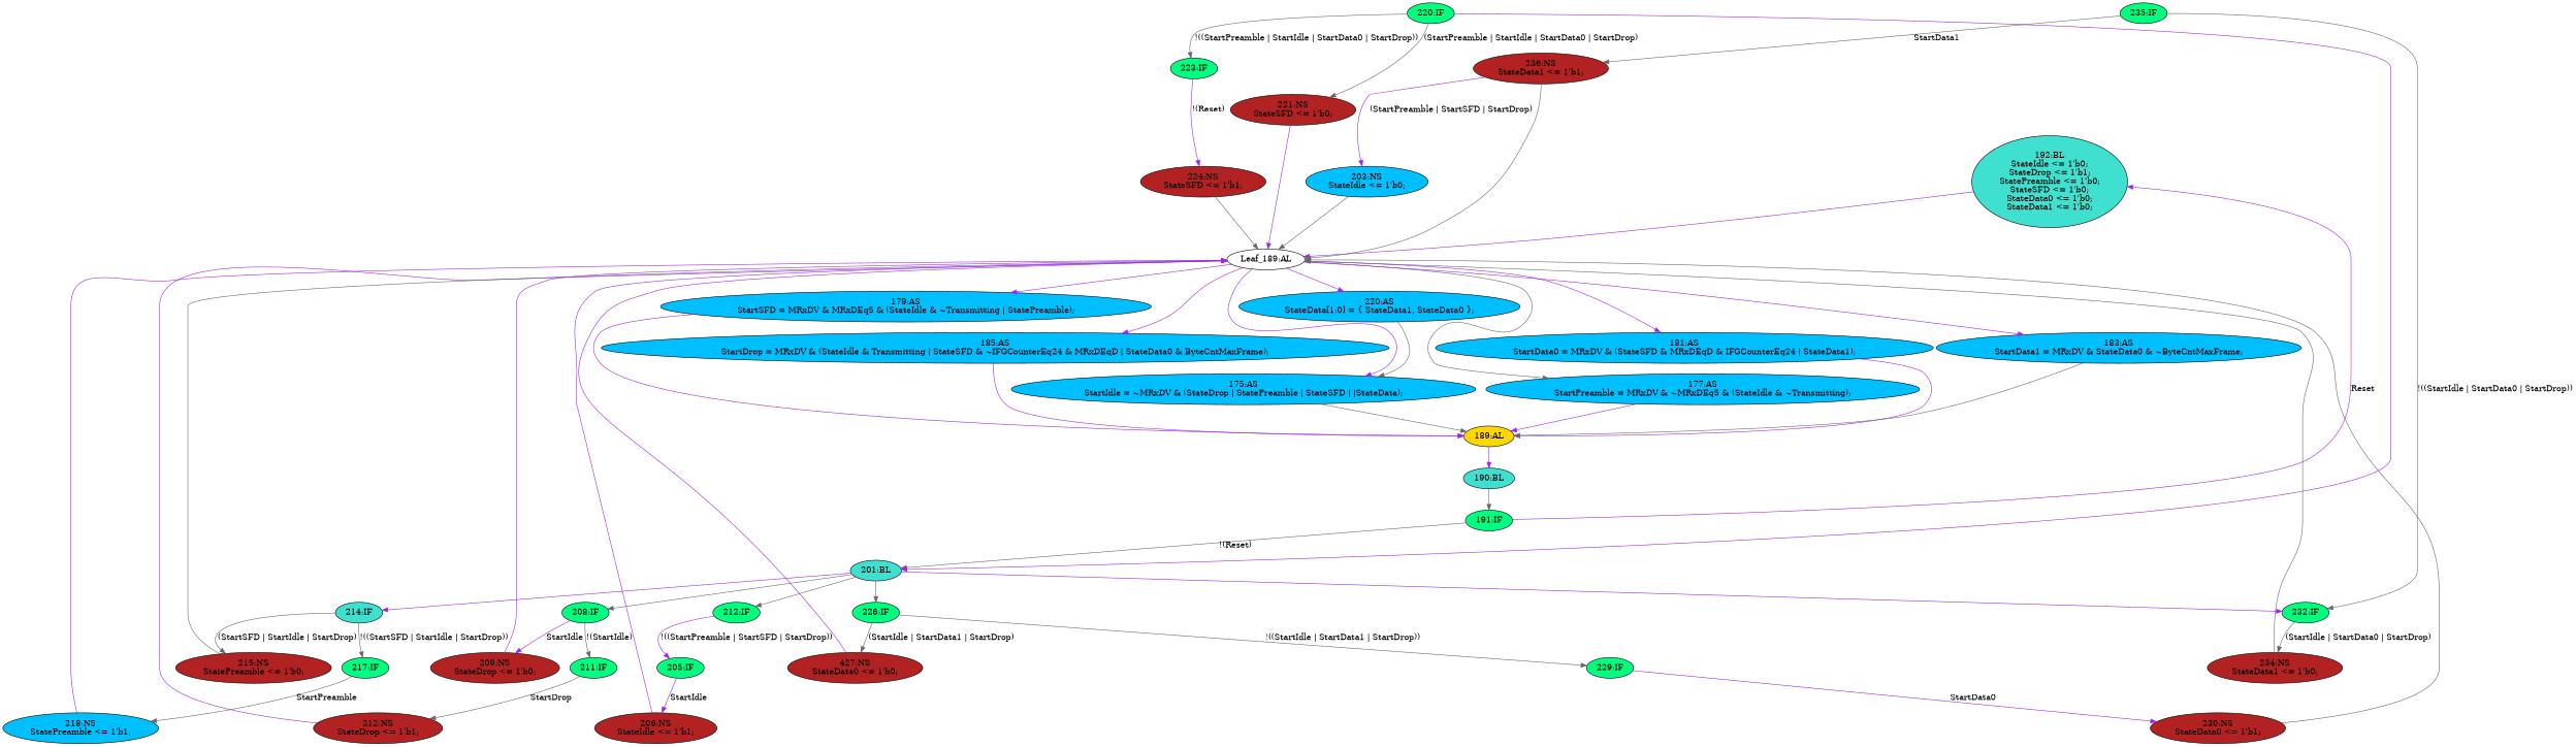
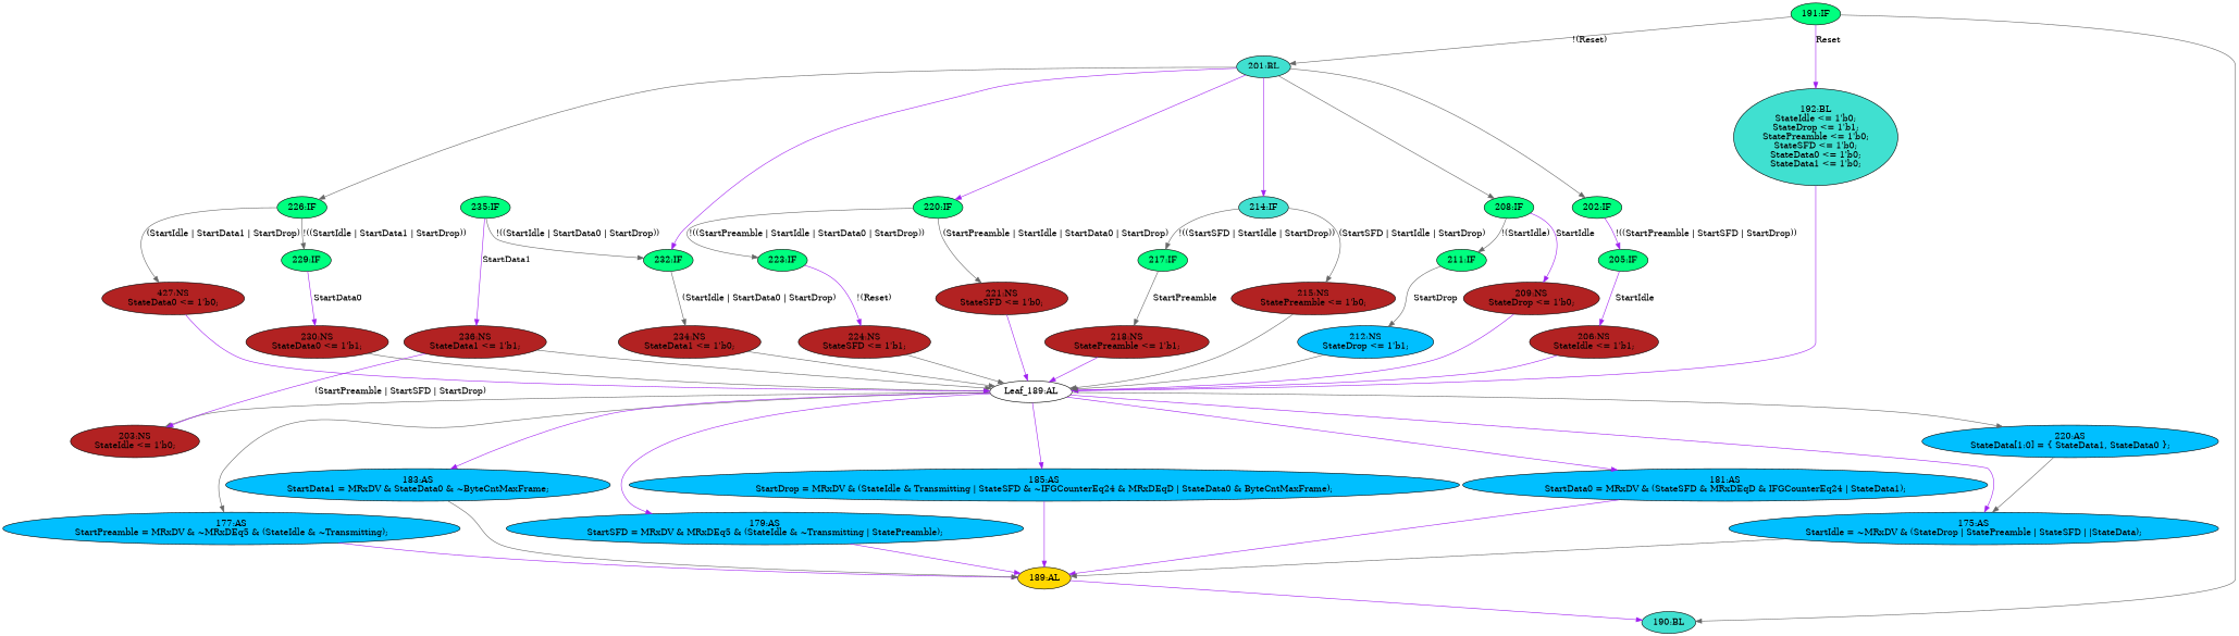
  strict digraph {
    node [fillcolor=firebrick statements="[]" style=filled typ=IfStatement]
    edge [color=gray40 cond="[]" lineno=None]
    n1 [ast="<pyverilog.vparser.ast.Block object at 0x7f0598707650>" fillcolor=turquoise label="192:BL\nStateIdle <= 1'b0;\nStateDrop <= 1'b1;\nStatePreamble <= 1'b0;\nStateSFD <= 1'b0;\nStateData0 <= 1'b0;\nStateData1 <= 1'b0;" statements="[<pyverilog.vparser.ast.NonblockingSubstitution object at 0x7f0598707150>, <pyverilog.vparser.ast.NonblockingSubstitution object at 0x7f0598707290>, <pyverilog.vparser.ast.NonblockingSubstitution object at 0x7f0598707410>, <pyverilog.vparser.ast.NonblockingSubstitution object at 0x7f0598707550>, <pyverilog.vparser.ast.NonblockingSubstitution object at 0x7f0598707690>, <pyverilog.vparser.ast.NonblockingSubstitution object at 0x7f05987077d0>]" typ=Block]
    n2 [def_var="['StateSFD', 'StateIdle', 'StateDrop', 'StateData1', 'StatePreamble', 'StateData0']" label="Leaf_189:AL" fillcolor="" statements="" style="" typ=""]
    n3 [ast="<pyverilog.vparser.ast.Assign object at 0x7f0598709d10>" def_var="['StartDrop']" fillcolor=deepskyblue label="185:AS\nStartDrop = MRxDV & (StateIdle & Transmitting | StateSFD & ~IFGCounterEq24 & MRxDEqD | StateData0 & ByteCntMaxFrame);" typ=Assign use_var="['MRxDV', 'StateIdle', 'Transmitting', 'StateSFD', 'IFGCounterEq24', 'MRxDEqD', 'StateData0', 'ByteCntMaxFrame']"]
    n4 [ast="<pyverilog.vparser.ast.Assign object at 0x7f05987094d0>" def_var="['StartData0']" fillcolor=deepskyblue label="181:AS\nStartData0 = MRxDV & (StateSFD & MRxDEqD & IFGCounterEq24 | StateData1);" typ=Assign use_var="['MRxDV', 'StateSFD', 'MRxDEqD', 'IFGCounterEq24', 'StateData1']"]
    n5 [ast="<pyverilog.vparser.ast.Assign object at 0x7f0598ae2690>" def_var="['StateData']" fillcolor=deepskyblue label="220:AS\nStateData[1:0] = { StateData1, StateData0 };" typ=Assign use_var="['StateData1', 'StateData0']"]
    n6 [ast="<pyverilog.vparser.ast.Assign object at 0x7f0598dc39d0>" def_var="['StartIdle']" fillcolor=deepskyblue label="175:AS\nStartIdle = ~MRxDV & (StateDrop | StatePreamble | StateSFD | |StateData);" typ=Assign use_var="['MRxDV', 'StateDrop', 'StatePreamble', 'StateSFD', 'StateData']"]
    n7 [ast="<pyverilog.vparser.ast.Assign object at 0x7f0598dc3cd0>" def_var="['StartPreamble']" fillcolor=deepskyblue label="177:AS\nStartPreamble = MRxDV & ~MRxDEq5 & (StateIdle & ~Transmitting);" typ=Assign use_var="['MRxDV', 'MRxDEq5', 'StateIdle', 'Transmitting']"]
    n8 [ast="<pyverilog.vparser.ast.Assign object at 0x7f0598709790>" def_var="['StartData1']" fillcolor=deepskyblue label="183:AS\nStartData1 = MRxDV & StateData0 & ~ByteCntMaxFrame;" typ=Assign use_var="['MRxDV', 'StateData0', 'ByteCntMaxFrame']"]
    n9 [ast="<pyverilog.vparser.ast.Assign object at 0x7f0598709150>" def_var="['StartSFD']" fillcolor=deepskyblue label="179:AS\nStartSFD = MRxDV & MRxDEq5 & (StateIdle & ~Transmitting | StatePreamble);" typ=Assign use_var="['MRxDV', 'MRxDEq5', 'StateIdle', 'Transmitting', 'StatePreamble']"]
    n10 [ast="<pyverilog.vparser.ast.Always object at 0x7f0598709f50>" clk_sens=True fillcolor=gold label="189:AL" sens="['MRxClk', 'Reset']" typ=Always use_var="['Reset', 'StartSFD', 'StartPreamble', 'StartDrop', 'StartIdle', 'StartData0', 'StartData1']"]
    n11 [ast="<pyverilog.vparser.ast.NonblockingSubstitution object at 0x7f0598707f50>" label="209:NS\nStateDrop <= 1'b0;" statements="[<pyverilog.vparser.ast.NonblockingSubstitution object at 0x7f0598707f50>]" typ=NonblockingSubstitution]
    n12 [ast="<pyverilog.vparser.ast.Block object at 0x7f0598709f90>" fillcolor=turquoise label="190:BL" typ=Block]
    n13 [ast="<pyverilog.vparser.ast.IfStatement object at 0x7f0598707790>" fillcolor=springgreen label="191:IF"]
    n14 [ast="<pyverilog.vparser.ast.Block object at 0x7f0598adf290>" fillcolor=turquoise label="201:BL" typ=Block]
-   n15 [ast="<pyverilog.vparser.ast.IfStatement object at 0x7f0598707c10>" fillcolor=springgreen label="212:IF"]
+   n15 [ast="<pyverilog.vparser.ast.IfStatement object at 0x7f0598707c10>" fillcolor=springgreen label="202:IF"]
    n16 [ast="<pyverilog.vparser.ast.IfStatement object at 0x7f0598707f90>" fillcolor=springgreen label="208:IF"]
    n17 [ast="<pyverilog.vparser.ast.IfStatement object at 0x7f0598adfa50>" fillcolor=springgreen label="220:IF"]
    n18 [ast="<pyverilog.vparser.ast.IfStatement object at 0x7f0598adf490>" fillcolor=turquoise label="214:IF"]
    n19 [ast="<pyverilog.vparser.ast.IfStatement object at 0x7f0598ae2390>" fillcolor=springgreen label="232:IF"]
    n20 [ast="<pyverilog.vparser.ast.IfStatement object at 0x7f0598adfed0>" fillcolor=springgreen label="226:IF"]
    n21 [ast="<pyverilog.vparser.ast.IfStatement object at 0x7f0598707d10>" fillcolor=springgreen label="205:IF"]
    n22 [ast="<pyverilog.vparser.ast.NonblockingSubstitution object at 0x7f0598707e50>" label="206:NS\nStateIdle <= 1'b1;" statements="[<pyverilog.vparser.ast.NonblockingSubstitution object at 0x7f0598707e50>]" typ=NonblockingSubstitution]
-   n23 [ast="<pyverilog.vparser.ast.NonblockingSubstitution object at 0x7f0598707bd0>" fillcolor=deepskyblue label="203:NS\nStateIdle <= 1'b0;" statements="[<pyverilog.vparser.ast.NonblockingSubstitution object at 0x7f0598707bd0>]" typ=NonblockingSubstitution]
+   n23 [ast="<pyverilog.vparser.ast.NonblockingSubstitution object at 0x7f0598707bd0>" label="203:NS\nStateIdle <= 1'b0;" statements="[<pyverilog.vparser.ast.NonblockingSubstitution object at 0x7f0598707bd0>]" typ=NonblockingSubstitution]
    n24 [ast="<pyverilog.vparser.ast.IfStatement object at 0x7f0598adf0d0>" fillcolor=springgreen label="211:IF"]
-   n25 [ast="<pyverilog.vparser.ast.NonblockingSubstitution object at 0x7f0598adf210>" label="212:NS\nStateDrop <= 1'b1;" statements="[<pyverilog.vparser.ast.NonblockingSubstitution object at 0x7f0598adf210>]" typ=NonblockingSubstitution]
+   n25 [ast="<pyverilog.vparser.ast.NonblockingSubstitution object at 0x7f0598adf210>" fillcolor=deepskyblue label="212:NS\nStateDrop <= 1'b1;" statements="[<pyverilog.vparser.ast.NonblockingSubstitution object at 0x7f0598adf210>]" typ=NonblockingSubstitution]
    n26 [ast="<pyverilog.vparser.ast.IfStatement object at 0x7f0598ae2490>" fillcolor=springgreen label="235:IF"]
    n27 [ast="<pyverilog.vparser.ast.NonblockingSubstitution object at 0x7f0598ae25d0>" label="236:NS\nStateData1 <= 1'b1;" statements="[<pyverilog.vparser.ast.NonblockingSubstitution object at 0x7f0598ae25d0>]" typ=NonblockingSubstitution]
    n28 [ast="<pyverilog.vparser.ast.NonblockingSubstitution object at 0x7f0598adfa10>" label="221:NS\nStateSFD <= 1'b0;" statements="[<pyverilog.vparser.ast.NonblockingSubstitution object at 0x7f0598adfa10>]" typ=NonblockingSubstitution]
    n29 [ast="<pyverilog.vparser.ast.IfStatement object at 0x7f0598adfb50>" fillcolor=springgreen label="223:IF"]
    n30 [ast="<pyverilog.vparser.ast.NonblockingSubstitution object at 0x7f0598adfc90>" label="224:NS\nStateSFD <= 1'b1;" statements="[<pyverilog.vparser.ast.NonblockingSubstitution object at 0x7f0598adfc90>]" typ=NonblockingSubstitution]
    n31 [ast="<pyverilog.vparser.ast.IfStatement object at 0x7f0598adffd0>" fillcolor=springgreen label="229:IF"]
    n32 [ast="<pyverilog.vparser.ast.NonblockingSubstitution object at 0x7f0598ae2150>" label="230:NS\nStateData0 <= 1'b1;" statements="[<pyverilog.vparser.ast.NonblockingSubstitution object at 0x7f0598ae2150>]" typ=NonblockingSubstitution]
    n33 [ast="<pyverilog.vparser.ast.NonblockingSubstitution object at 0x7f0598ae2350>" label="234:NS\nStateData1 <= 1'b0;" statements="[<pyverilog.vparser.ast.NonblockingSubstitution object at 0x7f0598ae2350>]" typ=NonblockingSubstitution]
    n34 [ast="<pyverilog.vparser.ast.NonblockingSubstitution object at 0x7f0598adf450>" label="215:NS\nStatePreamble <= 1'b0;" statements="[<pyverilog.vparser.ast.NonblockingSubstitution object at 0x7f0598adf450>]" typ=NonblockingSubstitution]
    n35 [ast="<pyverilog.vparser.ast.IfStatement object at 0x7f0598adf650>" fillcolor=springgreen label="217:IF"]
    n36 [ast="<pyverilog.vparser.ast.NonblockingSubstitution object at 0x7f0598adfe90>" label="427:NS\nStateData0 <= 1'b0;" statements="[<pyverilog.vparser.ast.NonblockingSubstitution object at 0x7f0598adfe90>]" typ=NonblockingSubstitution]
-   n37 [ast="<pyverilog.vparser.ast.NonblockingSubstitution object at 0x7f0598adf750>" fillcolor=deepskyblue label="218:NS\nStatePreamble <= 1'b1;" statements="[<pyverilog.vparser.ast.NonblockingSubstitution object at 0x7f0598adf750>]" typ=NonblockingSubstitution]
+   n37 [ast="<pyverilog.vparser.ast.NonblockingSubstitution object at 0x7f0598adf750>" label="218:NS\nStatePreamble <= 1'b1;" statements="[<pyverilog.vparser.ast.NonblockingSubstitution object at 0x7f0598adf750>]" typ=NonblockingSubstitution]
    n1 -> n2 [color=purple]
    n2 -> n3 [color=purple cond="" lineno=""]
    n2 -> n4 [color=purple cond="" lineno=""]
-   n2 -> n5 [color=purple cond="" lineno=""]
+   n2 -> n5 [cond="" lineno=""]
    n2 -> n6 [color=purple cond="" lineno=""]
    n2 -> n7 [cond="" lineno=""]
    n2 -> n8 [color=purple cond="" lineno=""]
    n2 -> n9 [color=purple cond="" lineno=""]
    n3 -> n10 [color=purple cond="" lineno=""]
    n4 -> n10 [color=purple cond="" lineno=""]
    n5 -> n6 [cond="" lineno=""]
    n6 -> n10 [cond="" lineno=""]
    n7 -> n10 [color=purple cond="" lineno=""]
    n8 -> n10 [cond="" lineno=""]
    n9 -> n10 [color=purple cond="" lineno=""]
    n10 -> n12 [color=purple]
    n11 -> n2 [color=purple]
-   n12 -> n13
+   n13 -> n12
    n13 -> n1 [color=purple cond="['Reset']" label=Reset lineno=191]
    n13 -> n14 [cond="['Reset']" label="!(Reset)" lineno=191]
    n14 -> n15
    n14 -> n16
-   n17 -> n14 [color=purple]
+   n14 -> n17 [color=purple]
    n14 -> n18 [color=purple]
    n14 -> n19 [color=purple]
    n14 -> n20
    n15 -> n21 [color=purple cond="['StartPreamble', 'StartSFD', 'StartDrop']" label="!((StartPreamble | StartSFD | StartDrop))" lineno=202]
    n16 -> n11 [color=purple cond="['StartIdle']" label=StartIdle lineno=208]
    n16 -> n24 [cond="['StartIdle']" label="!(StartIdle)" lineno=208]
    n17 -> n28 [cond="['StartPreamble', 'StartIdle', 'StartData0', 'StartDrop']" label="(StartPreamble | StartIdle | StartData0 | StartDrop)" lineno=220]
    n17 -> n29 [cond="['StartPreamble', 'StartIdle', 'StartData0', 'StartDrop']" label="!((StartPreamble | StartIdle | StartData0 | StartDrop))" lineno=220]
    n18 -> n34 [cond="['StartSFD', 'StartIdle', 'StartDrop']" label="(StartSFD | StartIdle | StartDrop)" lineno=214]
    n18 -> n35 [cond="['StartSFD', 'StartIdle', 'StartDrop']" label="!((StartSFD | StartIdle | StartDrop))" lineno=214]
    n19 -> n33 [cond="['StartIdle', 'StartData0', 'StartDrop']" label="(StartIdle | StartData0 | StartDrop)" lineno=232]
    n20 -> n31 [cond="['StartIdle', 'StartData1', 'StartDrop']" label="!((StartIdle | StartData1 | StartDrop))" lineno=226]
    n20 -> n36 [cond="['StartIdle', 'StartData1', 'StartDrop']" label="(StartIdle | StartData1 | StartDrop)" lineno=226]
    n21 -> n22 [color=purple cond="['StartIdle']" label=StartIdle lineno=205]
    n22 -> n2 [color=purple]
-   n23 -> n2
+   n2 -> n23
    n24 -> n25 [cond="['StartDrop']" label=StartDrop lineno=211]
-   n25 -> n2 [color=purple]
+   n25 -> n2
    n26 -> n19 [cond="['StartIdle', 'StartData0', 'StartDrop']" label="!((StartIdle | StartData0 | StartDrop))" lineno=232]
-   n26 -> n27 [cond="['StartData1']" label=StartData1 lineno=235]
+   n26 -> n27 [color=purple cond="['StartData1']" label=StartData1 lineno=235]
    n27 -> n2
    n27 -> n23 [color=purple cond="['StartPreamble', 'StartSFD', 'StartDrop']" label="(StartPreamble | StartSFD | StartDrop)" lineno=202]
    n28 -> n2 [color=purple]
    n29 -> n30 [color=purple cond="['StartSFD']" label="!(Reset)" lineno=223]
    n30 -> n2
    n31 -> n32 [color=purple cond="['StartData0']" label=StartData0 lineno=229]
    n32 -> n2
    n33 -> n2
    n34 -> n2
    n35 -> n37 [cond="['StartPreamble']" label=StartPreamble lineno=217]
    n36 -> n2 [color=purple]
    n37 -> n2 [color=purple]
  }
